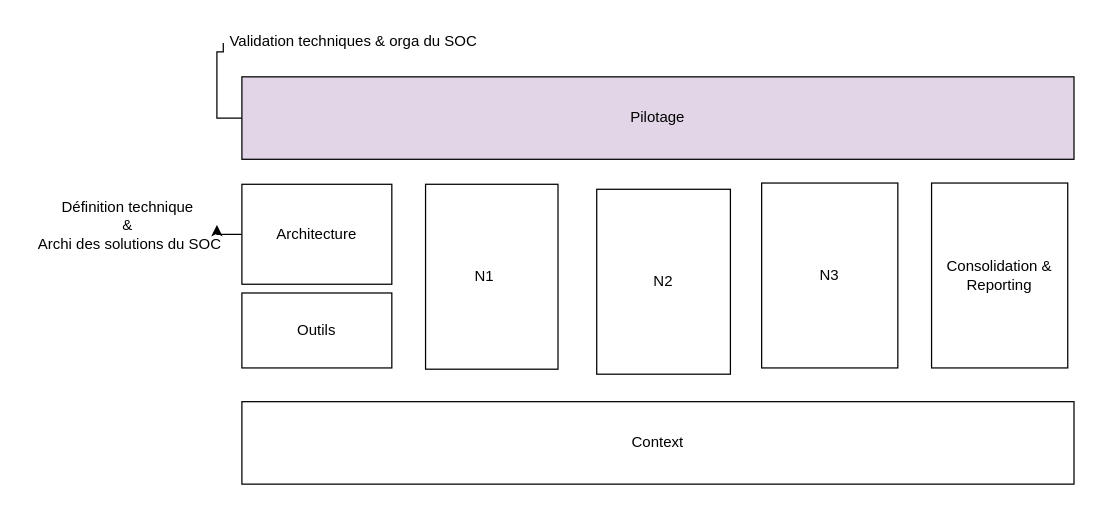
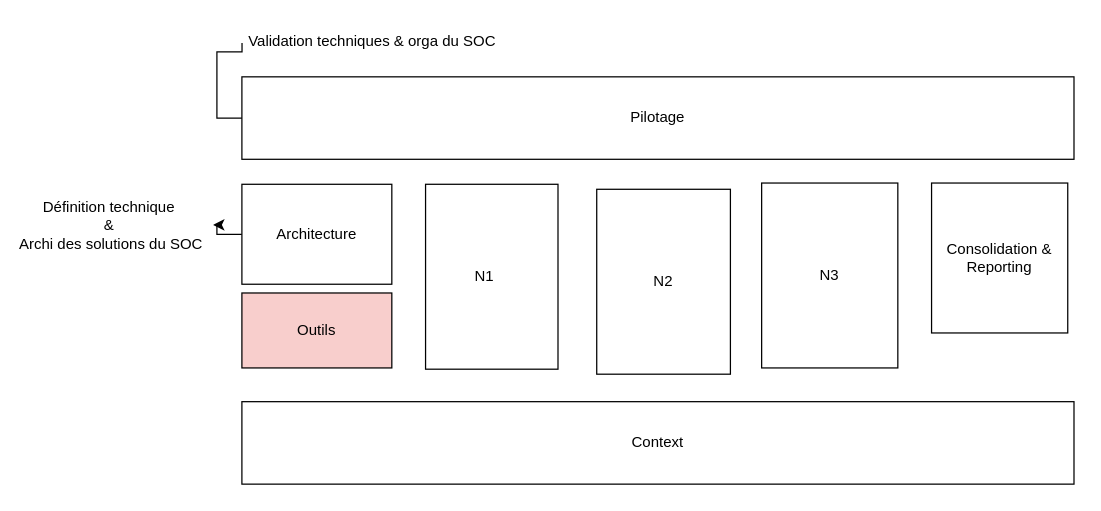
  <mxCell id="0" />
  <mxCell id="1" parent="0" />
- <mxCell id="2" value="Pilotage" style="rounded=0;whiteSpace=wrap;html=1;fillColor=#e1d5e7;" parent="1" vertex="1"><mxGeometry x="193" y="61" width="666" height="66" as="geometry" /></mxCell>
+ <mxCell id="2" value="Pilotage" style="rounded=0;whiteSpace=wrap;html=1;" parent="1" vertex="1"><mxGeometry x="193" y="61" width="666" height="66" as="geometry" /></mxCell>
  <mxCell id="3" style="edgeStyle=orthogonalEdgeStyle;rounded=0;orthogonalLoop=1;jettySize=auto;html=1;exitX=0;exitY=0.5;exitDx=0;exitDy=0;" parent="1" source="4" target="13" edge="1"><mxGeometry relative="1" as="geometry" /></mxCell>
  <mxCell id="4" value="Architecture" style="rounded=0;whiteSpace=wrap;html=1;" parent="1" vertex="1"><mxGeometry x="193" y="147" width="120" height="80" as="geometry" /></mxCell>
- <mxCell id="5" value="Outils" style="rounded=0;whiteSpace=wrap;html=1;" parent="1" vertex="1"><mxGeometry x="193" y="234" width="120" height="60" as="geometry" /></mxCell>
+ <mxCell id="5" value="Outils" style="rounded=0;whiteSpace=wrap;html=1;fillColor=#f8cecc;" parent="1" vertex="1"><mxGeometry x="193" y="234" width="120" height="60" as="geometry" /></mxCell>
  <mxCell id="6" value="N1&lt;span style=&quot;white-space: pre;&quot;&gt;&#09;&lt;/span&gt;" style="rounded=0;whiteSpace=wrap;html=1;" parent="1" vertex="1"><mxGeometry x="340" y="147" width="106" height="148" as="geometry" /></mxCell>
  <mxCell id="7" value="N2" style="rounded=0;whiteSpace=wrap;html=1;" parent="1" vertex="1"><mxGeometry x="477" y="151" width="107" height="148" as="geometry" /></mxCell>
  <mxCell id="8" value="N3" style="rounded=0;whiteSpace=wrap;html=1;" parent="1" vertex="1"><mxGeometry x="609" y="146" width="109" height="148" as="geometry" /></mxCell>
  <mxCell id="9" value="Context" style="rounded=0;whiteSpace=wrap;html=1;" parent="1" vertex="1"><mxGeometry x="193" y="321" width="666" height="66" as="geometry" /></mxCell>
- <mxCell id="10" value="Consolidation &amp;amp; Reporting" style="rounded=0;whiteSpace=wrap;html=1;" parent="1" vertex="1"><mxGeometry x="745" y="146" width="109" height="148" as="geometry" /></mxCell>
- <mxCell id="11" value="Validation techniques &amp;amp; orga du SOC" style="text;html=1;align=center;verticalAlign=middle;resizable=0;points=[];autosize=1;strokeColor=none;fillColor=none;" parent="1" vertex="1"><mxGeometry x="174" y="20" width="216" height="26" as="geometry" /></mxCell>
+ <mxCell id="10" value="Consolidation &amp;amp; Reporting" style="rounded=0;whiteSpace=wrap;html=1;" parent="1" vertex="1"><mxGeometry x="745" y="146" width="109" height="120" as="geometry" /></mxCell>
+ <mxCell id="11" value="Validation techniques &amp;amp; orga du SOC" style="text;html=1;align=center;verticalAlign=middle;resizable=0;points=[];autosize=1;strokeColor=none;fillColor=none;" parent="1" vertex="1"><mxGeometry x="189" y="20" width="216" height="26" as="geometry" /></mxCell>
  <mxCell id="12" style="edgeStyle=orthogonalEdgeStyle;rounded=0;orthogonalLoop=1;jettySize=auto;html=1;exitX=0;exitY=0.5;exitDx=0;exitDy=0;entryX=0.019;entryY=0.538;entryDx=0;entryDy=0;entryPerimeter=0;endArrow=none;" parent="1" source="2" target="11" edge="1"><mxGeometry relative="1" as="geometry" /></mxCell>
- <mxCell id="13" value="Définition technique&amp;nbsp;&lt;div&gt;&amp;amp;&amp;nbsp;&lt;/div&gt;&lt;div&gt;Archi des solutions du SOC&lt;/div&gt;" style="text;html=1;align=center;verticalAlign=middle;resizable=0;points=[];autosize=1;strokeColor=none;fillColor=none;" parent="1" vertex="1"><mxGeometry x="20" y="152" width="165" height="55" as="geometry" /></mxCell>
+ <mxCell id="13" value="Définition technique&amp;nbsp;&lt;div&gt;&amp;amp;&amp;nbsp;&lt;/div&gt;&lt;div&gt;Archi des solutions du SOC&lt;/div&gt;" style="text;html=1;align=center;verticalAlign=middle;resizable=0;points=[];autosize=1;strokeColor=none;fillColor=none;" parent="1" vertex="1"><mxGeometry x="5" y="152" width="165" height="55" as="geometry" /></mxCell>
